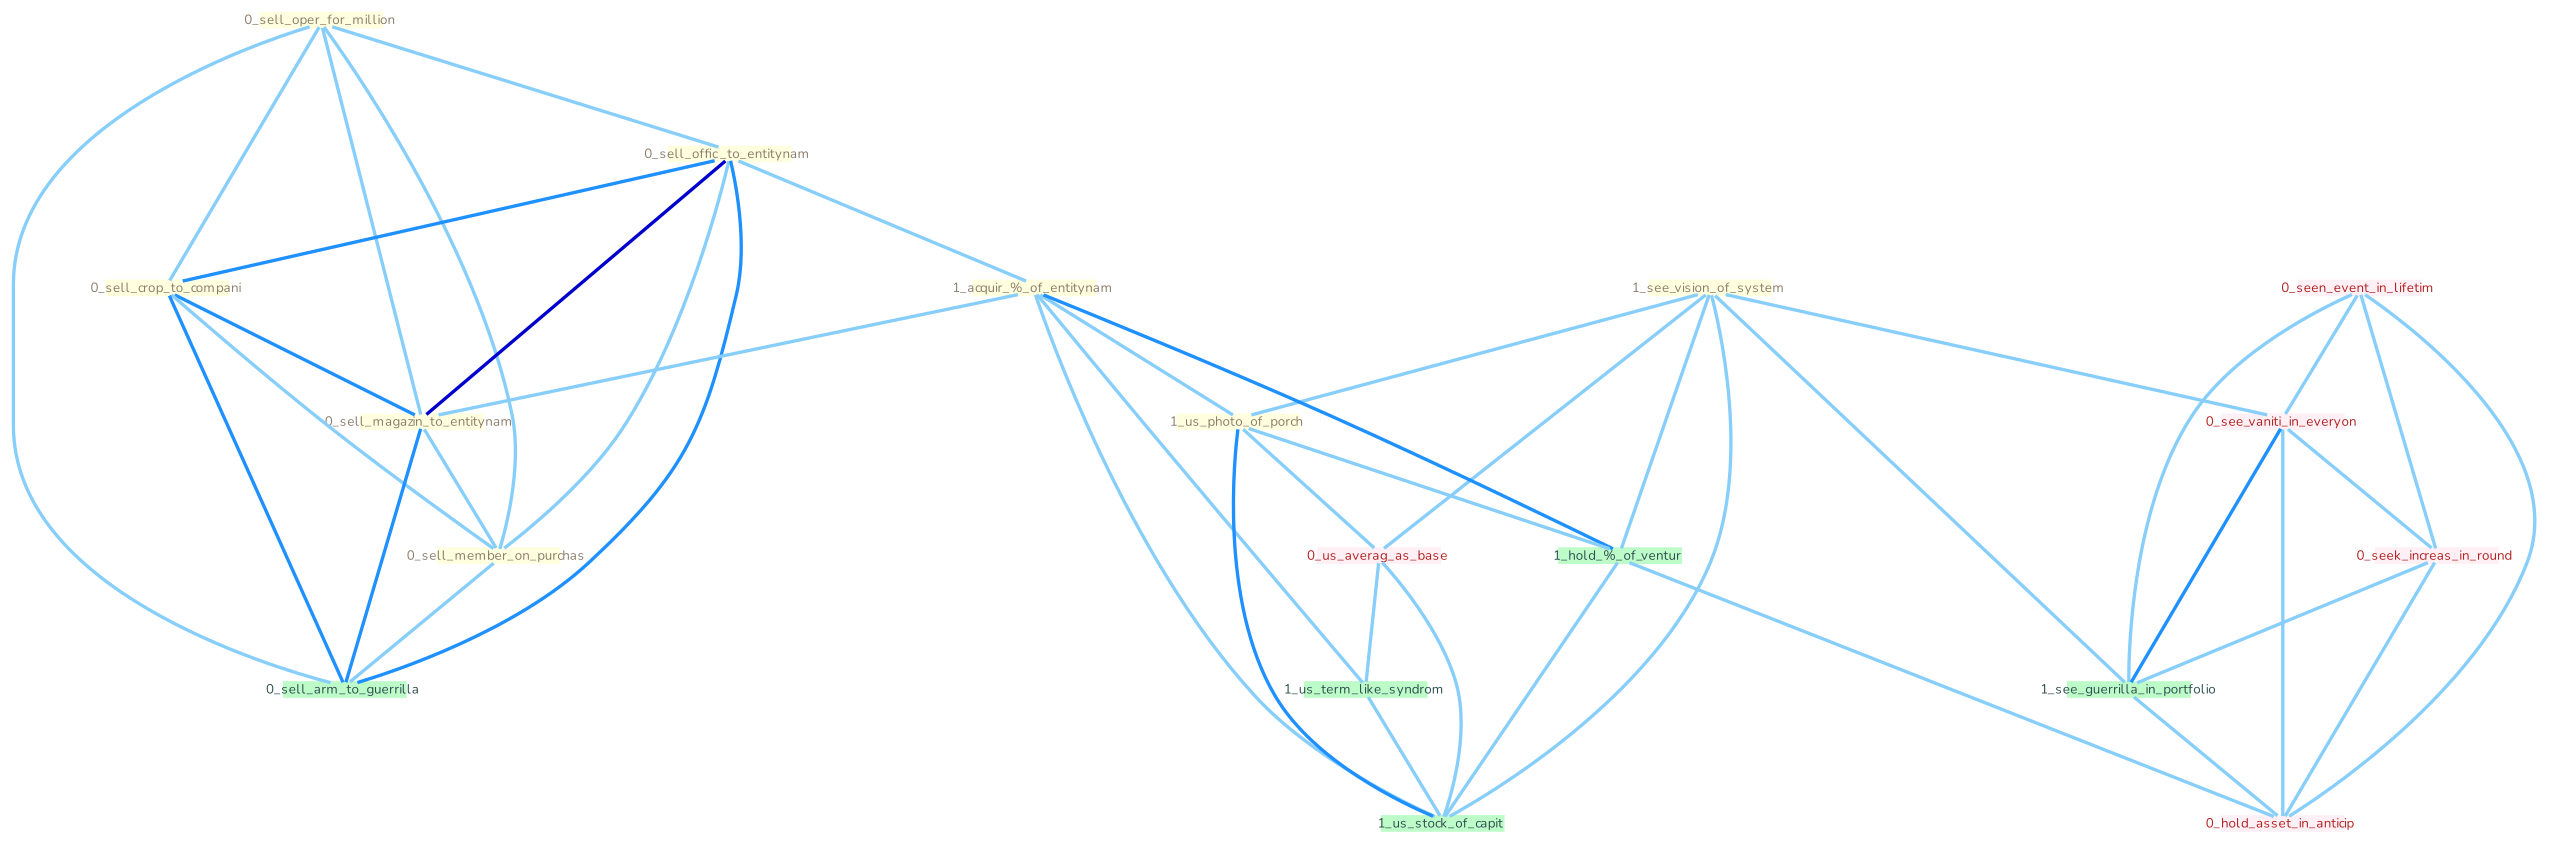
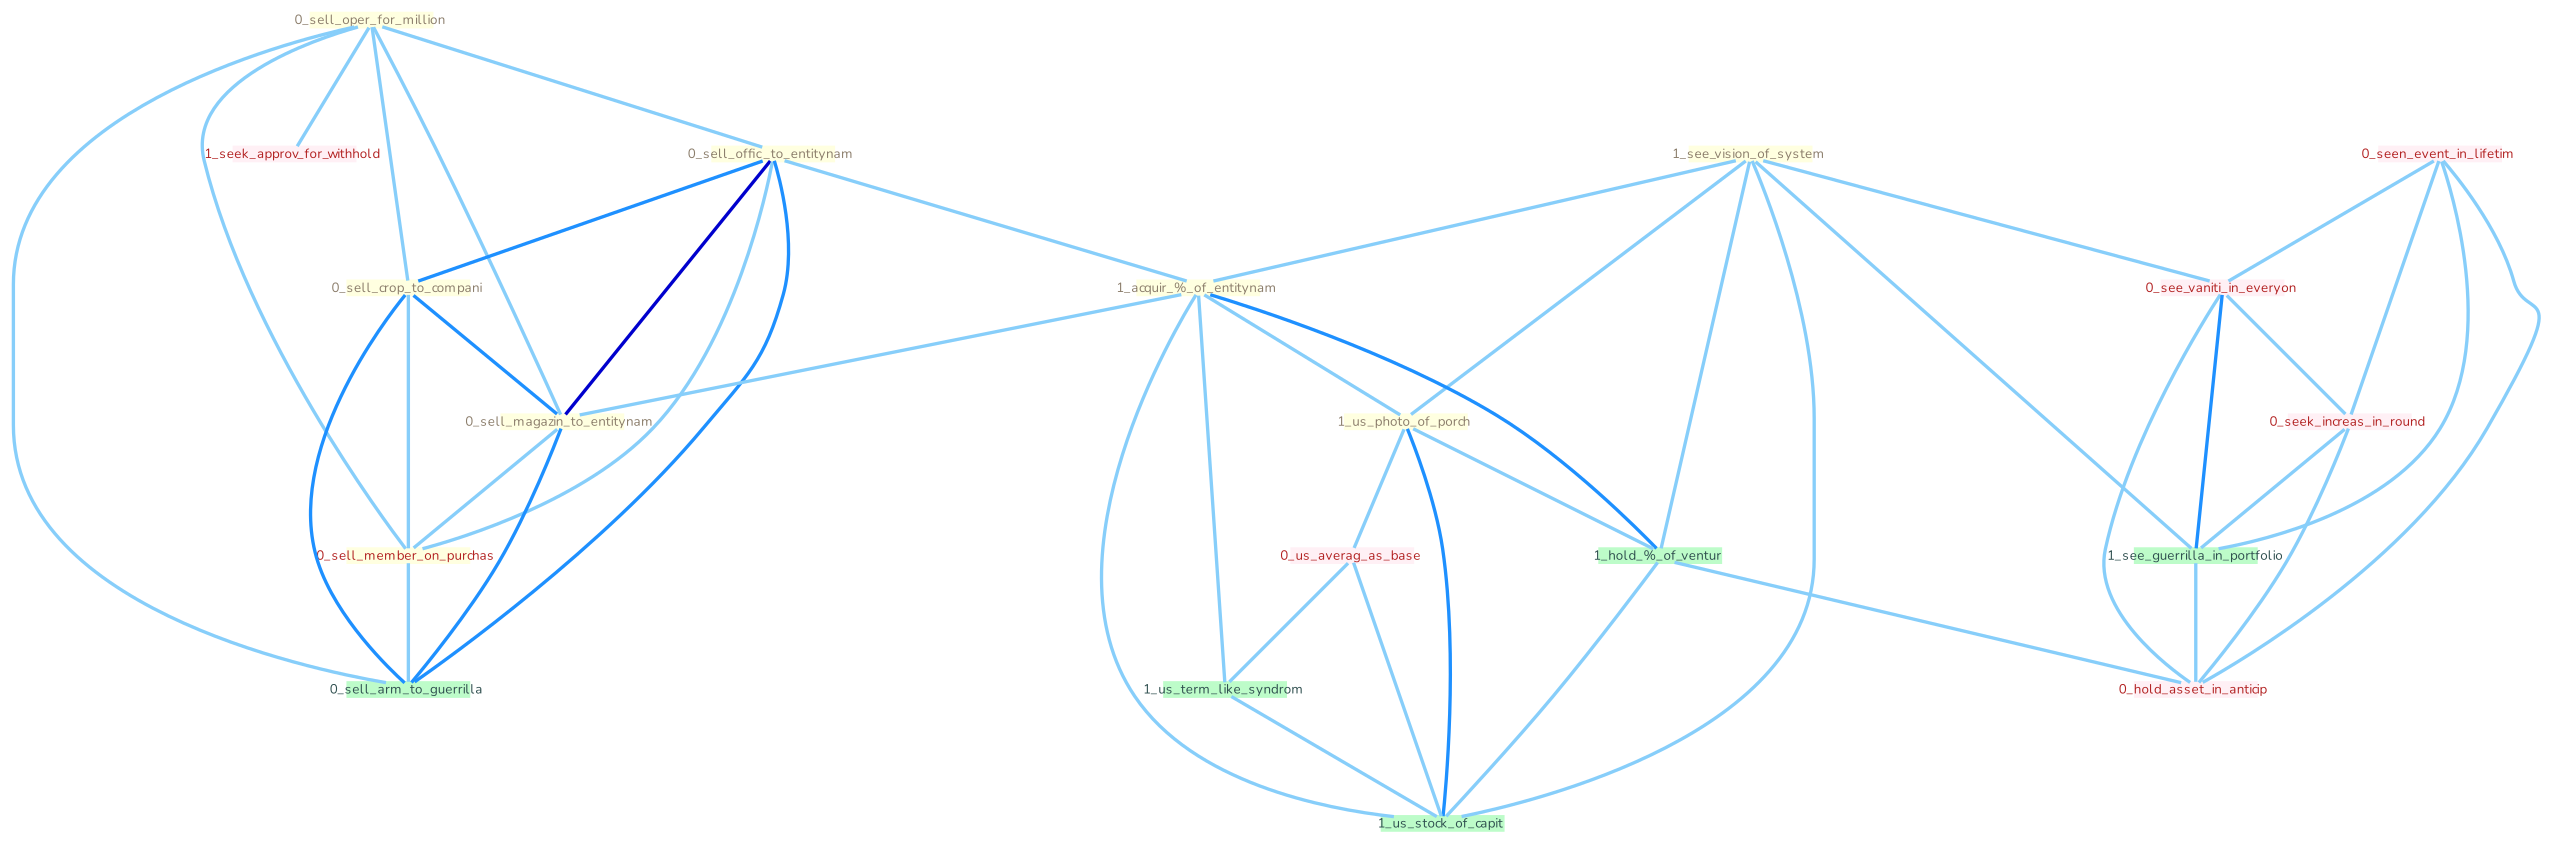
  graph {
    fontname=Nunito
    node [color="#ffffe0" fixedsize=true fontcolor="#8b7d6b" fontname=Nunito fontsize=4 shape=polygon style=filled]
    edge [color="#87cefa" fontname=Nunito w=1]
    "0_sell_oper_for_million " [height=.06 width=.5]
    "0_sell_offic_to_entitynam " [height=.06 width=.5]
    "0_sell_crop_to_compani " [height=.06 width=.5]
    "1_see_vision_of_system " [height=.06 width=.5]
    "1_acquir_%_of_entitynam " [height=.06 width=.5]
    "0_sell_magazin_to_entitynam " [height=.06 width=.5]
    "1_us_photo_of_porch " [height=.06 width=.5]
-   "0_sell_member_on_purchas " [height=.06 width=.5]
+   "0_sell_member_on_purchas " [fontcolor="#b22222" height=.06 width=.5]
    "0_seen_event_in_lifetim " [color="#fff0f5" fontcolor="#b22222" height=.06 width=.5]
    "0_us_averag_as_base " [color="#fff0f5" fontcolor="#b22222" height=.06 width=.5]
+   "1_seek_approv_for_withhold " [color="#fff0f5" fontcolor="#b22222" height=.06 width=.5]
    "0_see_vaniti_in_everyon " [color="#fff0f5" fontcolor="#b22222" height=.06 width=.5]
    "0_seek_increas_in_round " [color="#fff0f5" fontcolor="#b22222" height=.06 width=.5]
    "0_hold_asset_in_anticip " [color="#fff0f5" fontcolor="#b22222" height=.06 width=.5]
    "0_sell_arm_to_guerrilla " [color="#BDFCC9" fontcolor="#2f4f4f" height=.06 width=.5]
    "1_hold_%_of_ventur " [color="#BDFCC9" fontcolor="#2f4f4f" height=.06 width=.5]
    "1_us_stock_of_capit " [color="#BDFCC9" fontcolor="#2f4f4f" height=.06 width=.5]
    n18 [color="#BDFCC9" fontcolor="#2f4f4f" height=.06 label="1_see_guerrilla_in_portfolio" width=.5]
    "1_us_term_like_syndrom " [color="#BDFCC9" fontcolor="#2f4f4f" height=.06 width=.5]
    subgraph sub_1 {
      "0_sell_oper_for_million "
      "0_sell_offic_to_entitynam "
      "0_sell_crop_to_compani "
      "1_see_vision_of_system "
      "1_acquir_%_of_entitynam "
      "0_sell_magazin_to_entitynam "
      "1_us_photo_of_porch "
      "0_sell_member_on_purchas "
    }
    subgraph sub_2 {
      "0_seen_event_in_lifetim "
      "0_us_averag_as_base "
+     "1_seek_approv_for_withhold "
      "0_see_vaniti_in_everyon "
      "0_seek_increas_in_round "
      "0_hold_asset_in_anticip "
    }
    "0_sell_oper_for_million " -- "0_sell_offic_to_entitynam "
    "0_sell_oper_for_million " -- "0_sell_crop_to_compani "
    "0_sell_oper_for_million " -- "0_sell_magazin_to_entitynam "
    "0_sell_oper_for_million " -- "0_sell_member_on_purchas "
+   "0_sell_oper_for_million " -- "1_seek_approv_for_withhold "
    "0_sell_oper_for_million " -- "0_sell_arm_to_guerrilla "
    "0_sell_offic_to_entitynam " -- "0_sell_crop_to_compani " [color="#1e90ff" w=2]
    "0_sell_offic_to_entitynam " -- "1_acquir_%_of_entitynam "
    "0_sell_offic_to_entitynam " -- "0_sell_magazin_to_entitynam " [color="#0000cd" w=3]
    "0_sell_offic_to_entitynam " -- "0_sell_member_on_purchas "
    "0_sell_offic_to_entitynam " -- "0_sell_arm_to_guerrilla " [color="#1e90ff" w=2]
    "0_sell_crop_to_compani " -- "0_sell_magazin_to_entitynam " [color="#1e90ff" w=2]
    "0_sell_crop_to_compani " -- "0_sell_member_on_purchas "
    "0_sell_crop_to_compani " -- "0_sell_arm_to_guerrilla " [color="#1e90ff" w=2]
-   "1_see_vision_of_system " -- "0_us_averag_as_base "
+   "1_see_vision_of_system " -- "1_acquir_%_of_entitynam "
    "1_see_vision_of_system " -- "1_us_photo_of_porch "
    "1_see_vision_of_system " -- "0_see_vaniti_in_everyon "
    "1_see_vision_of_system " -- "1_hold_%_of_ventur "
    "1_see_vision_of_system " -- "1_us_stock_of_capit "
    "1_see_vision_of_system " -- n18
    "1_acquir_%_of_entitynam " -- "0_sell_magazin_to_entitynam "
    "1_acquir_%_of_entitynam " -- "1_us_photo_of_porch "
    "1_acquir_%_of_entitynam " -- "1_hold_%_of_ventur " [color="#1e90ff" w=2]
    "1_acquir_%_of_entitynam " -- "1_us_stock_of_capit "
    "1_acquir_%_of_entitynam " -- "1_us_term_like_syndrom "
    "0_sell_magazin_to_entitynam " -- "0_sell_member_on_purchas "
    "0_sell_magazin_to_entitynam " -- "0_sell_arm_to_guerrilla " [color="#1e90ff" w=2]
    "1_us_photo_of_porch " -- "0_us_averag_as_base "
    "1_us_photo_of_porch " -- "1_hold_%_of_ventur "
    "1_us_photo_of_porch " -- "1_us_stock_of_capit " [color="#1e90ff" w=2]
    "0_sell_member_on_purchas " -- "0_sell_arm_to_guerrilla "
    "0_seen_event_in_lifetim " -- "0_see_vaniti_in_everyon "
    "0_seen_event_in_lifetim " -- "0_seek_increas_in_round "
    "0_seen_event_in_lifetim " -- "0_hold_asset_in_anticip "
    "0_seen_event_in_lifetim " -- n18
    "0_us_averag_as_base " -- "1_us_stock_of_capit "
    "0_us_averag_as_base " -- "1_us_term_like_syndrom "
    "0_see_vaniti_in_everyon " -- "0_seek_increas_in_round "
    "0_see_vaniti_in_everyon " -- "0_hold_asset_in_anticip "
    "0_see_vaniti_in_everyon " -- n18 [color="#1e90ff" w=2]
    "0_seek_increas_in_round " -- "0_hold_asset_in_anticip "
    "0_seek_increas_in_round " -- n18
    "1_hold_%_of_ventur " -- "0_hold_asset_in_anticip "
    "1_hold_%_of_ventur " -- "1_us_stock_of_capit "
    n18 -- "0_hold_asset_in_anticip "
    "1_us_term_like_syndrom " -- "1_us_stock_of_capit "
  }
